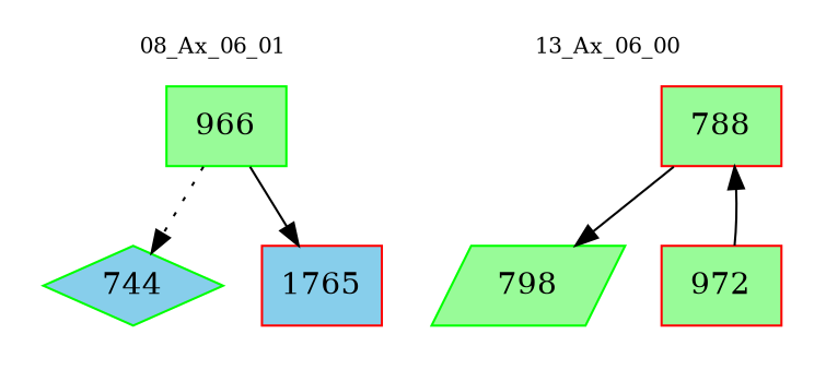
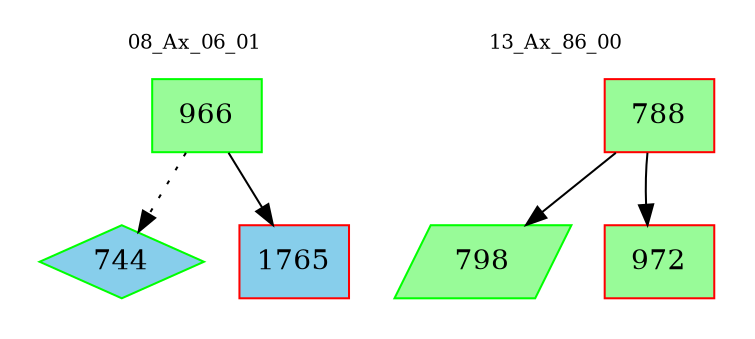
  digraph {
    node [color=green fillcolor=palegreen shape=box style=filled]
    edge [color=black style=solid]
    n1 [label=966]
    n2 [fillcolor=skyblue label=744 shape=diamond]
    n3 [color=red fillcolor=skyblue label=1765]
    n4 [color=red label=788]
    n5 [label=798 shape=parallelogram]
    n6 [color=red label=972]
    subgraph cluster_1 {
      color=white
      fontsize=10
      label="08_Ax_06_01"
      n1
      n2
      n3
    }
    subgraph cluster_2 {
      color=white
      fontsize=10
-     label="13_Ax_06_00"
+     label="13_Ax_86_00"
      n4
      n5
      n6
    }
    n1 -> n2 [style=dotted]
    n1 -> n3
    n4 -> n5
-   n6 -> n4
+   n4 -> n6
  }
